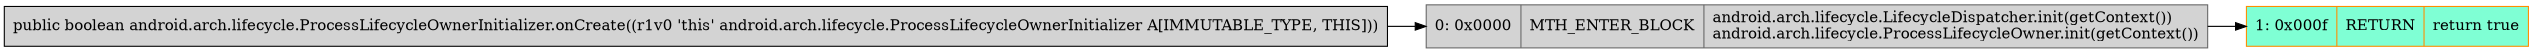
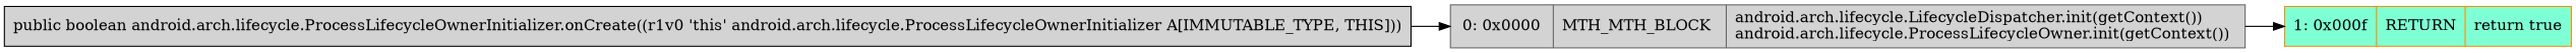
  digraph {
    rankdir=LR
    node [shape=record style=filled fillcolor=lightgrey]
-   n1 [label="{0\:\ 0x0000|MTH_ENTER_BLOCK\l|android.arch.lifecycle.LifecycleDispatcher.init(getContext())\landroid.arch.lifecycle.ProcessLifecycleOwner.init(getContext())\l}" color=gray40]
+   n1 [label="{0\:\ 0x0000|MTH_MTH_BLOCK\l|android.arch.lifecycle.LifecycleDispatcher.init(getContext())\landroid.arch.lifecycle.ProcessLifecycleOwner.init(getContext())\l}" color=gray40]
    n2 [label="{1\:\ 0x000f|RETURN\l|return true\l}" fillcolor=aquamarine color=darkorange]
    n3 [label="{public boolean android.arch.lifecycle.ProcessLifecycleOwnerInitializer.onCreate((r1v0 'this' android.arch.lifecycle.ProcessLifecycleOwnerInitializer A[IMMUTABLE_TYPE, THIS])) }" color=black]
    n1 -> n2
    n3 -> n1
  }
